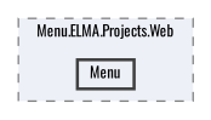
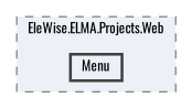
  digraph {
    compound=true
    fontname=Oswald
    n1 [color=grey25 fillcolor="#edf0f7" fontname=Oswald fontsize=10 height=0.2 label=Menu shape=box style="filled,bold" width=0.4]
    subgraph cluster_1 {
      bgcolor="#edf0f7"
      fontsize=10
-     label="Menu.ELMA.Projects.Web"
+     label="EleWise.ELMA.Projects.Web"
      pencolor=grey50
      style="filled,dashed"
      n1
    }
  }
